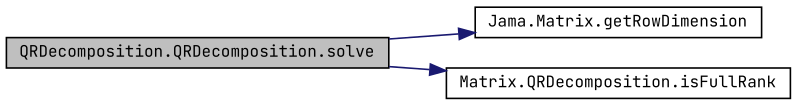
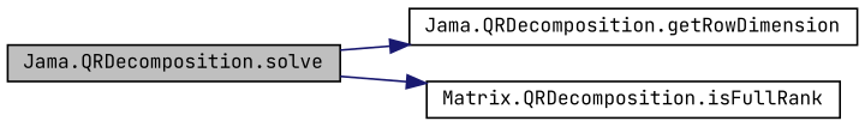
  digraph {
    fontname="JetBrains Mono"
    rankdir=LR
    node [color=black fillcolor=white fontname="JetBrains Mono" fontsize=10 shape=record style=filled]
    edge [color=midnightblue fontname="JetBrains Mono" fontsize=10 labelfontname=Helvetica labelfontsize=10 style=solid]
-   n1 [fillcolor=grey75 fontcolor=black height=0.2 label="QRDecomposition.QRDecomposition.solve" width=0.4]
-   n2 [height=0.2 label="Jama.Matrix.getRowDimension" width=0.4]
+   n1 [fillcolor=grey75 fontcolor=black height=0.2 label="Jama.QRDecomposition.solve" width=0.4]
+   n2 [height=0.2 label="Jama.QRDecomposition.getRowDimension" width=0.4]
    n3 [height=0.2 label="Matrix.QRDecomposition.isFullRank" width=0.4]
    n1 -> n2
    n1 -> n3
  }
